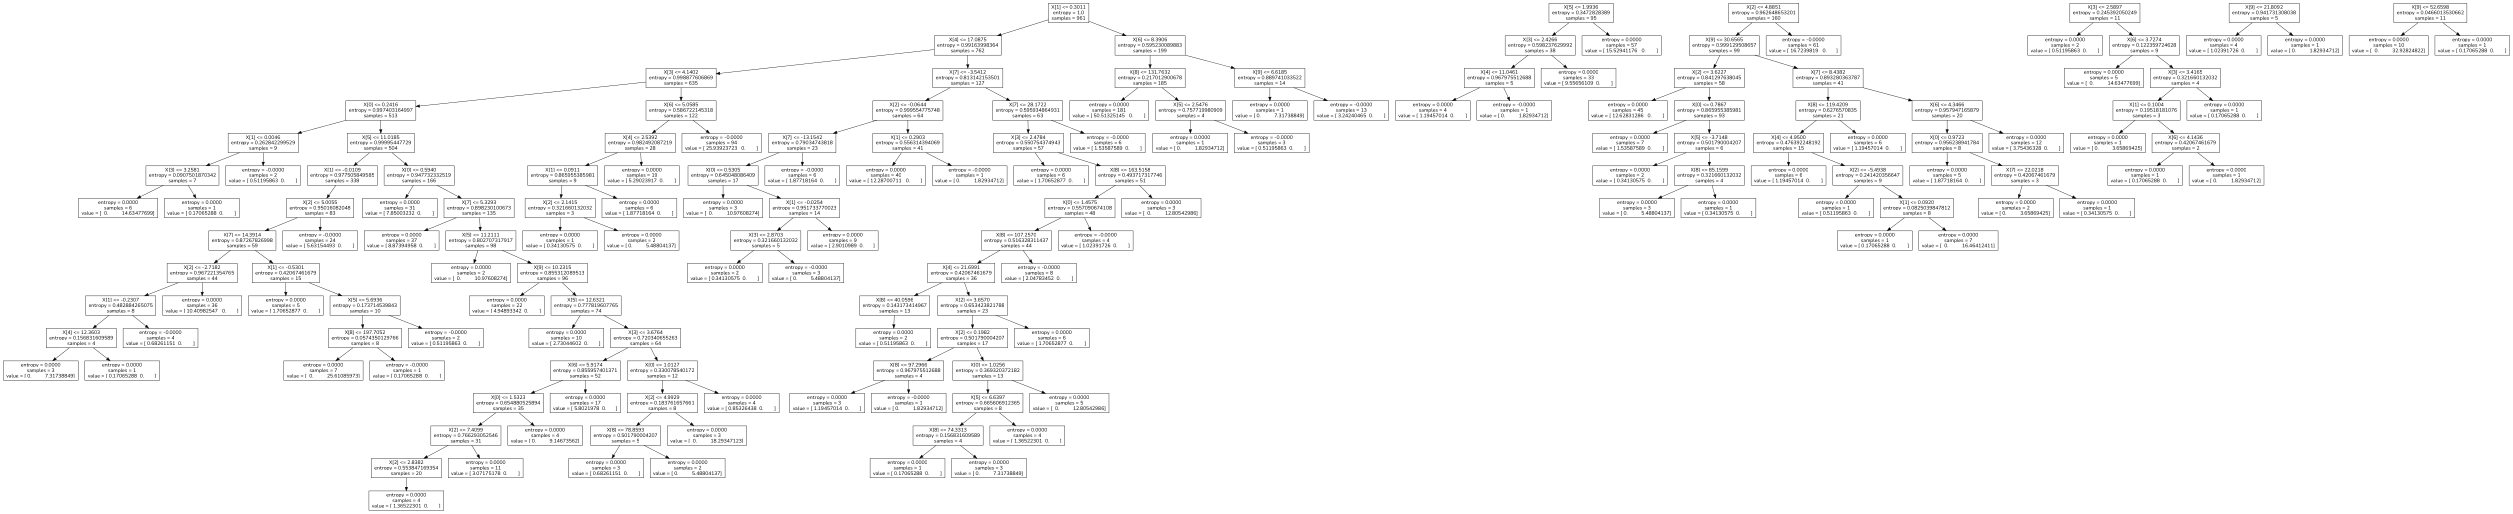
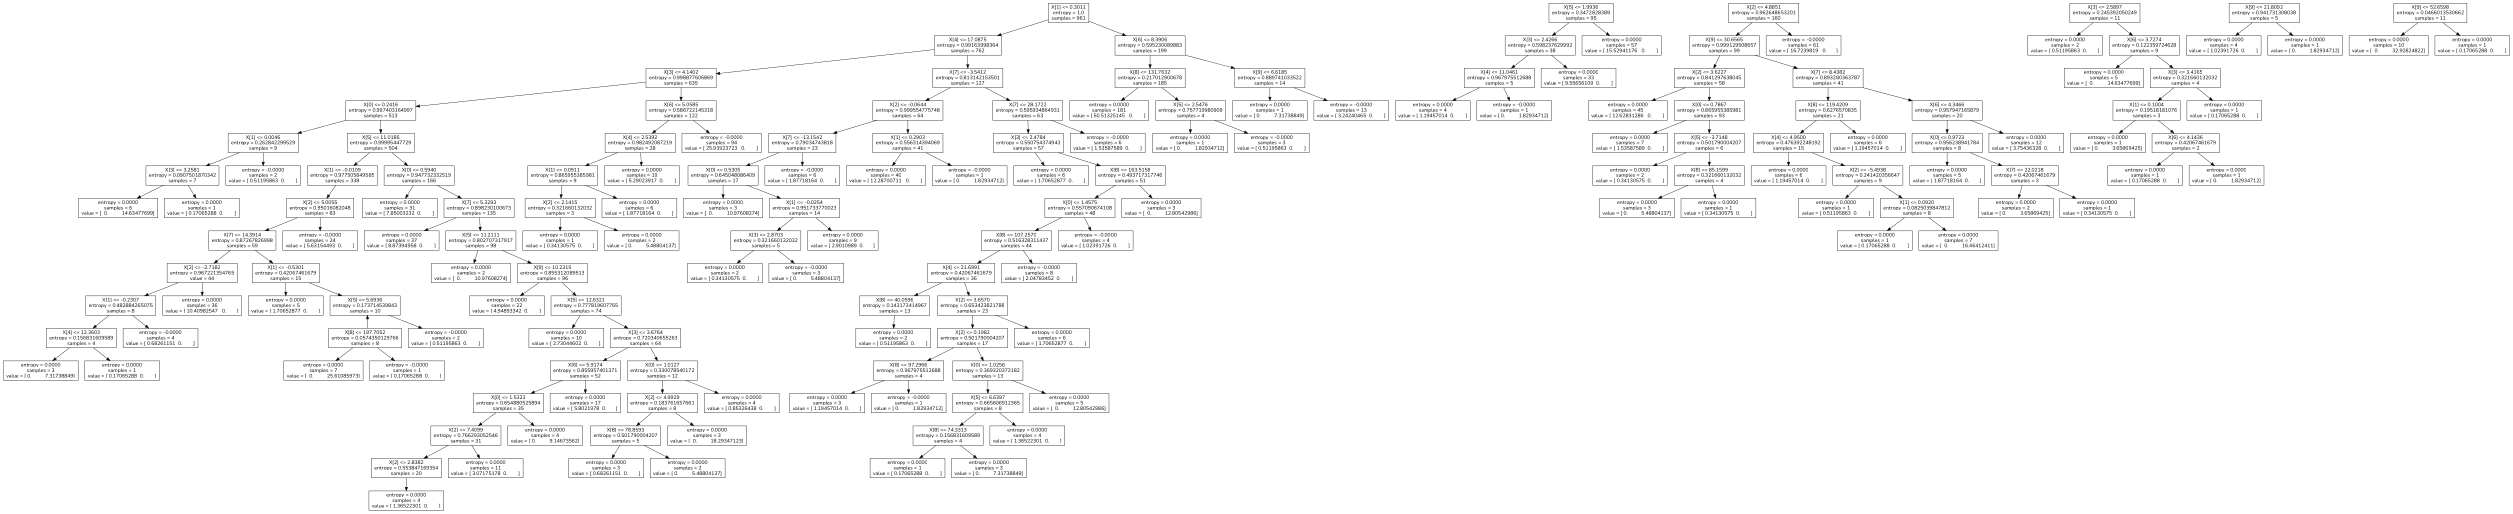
  digraph {
    fontname=Nunito
    node [fontname=Nunito shape=box]
    edge [fontname=Nunito]
    n1 [label="X[1] <= 0.3011\nentropy = 1.0\nsamples = 961"]
    n2 [label="X[4] <= 17.0875\nentropy = 0.99163998364\nsamples = 762"]
    n3 [label="X[6] <= 8.3906\nentropy = 0.595230089883\nsamples = 199"]
    n4 [label="X[3] <= 4.1402\nentropy = 0.998877606869\nsamples = 635"]
    n5 [label="X[7] <= -3.5412\nentropy = 0.813142153501\nsamples = 127"]
    n6 [label="X[8] <= 131.7632\nentropy = 0.217012900678\nsamples = 185"]
    n7 [label="X[9] <= 6.6185\nentropy = 0.889741033522\nsamples = 14"]
    n8 [label="X[0] <= 0.2416\nentropy = 0.997403164997\nsamples = 513"]
    n9 [label="X[6] <= 5.0585\nentropy = 0.586722145318\nsamples = 122"]
    n10 [label="X[2] <= -0.0644\nentropy = 0.999554775748\nsamples = 64"]
    n11 [label="X[7] <= 28.1722\nentropy = 0.595934864931\nsamples = 63"]
    n12 [label="X[1] <= 0.0046\nentropy = 0.262842299529\nsamples = 9"]
    n13 [label="X[5] <= 11.0185\nentropy = 0.99995447729\nsamples = 504"]
    n14 [label="X[4] <= 2.5392\nentropy = 0.982492087219\nsamples = 28"]
    n15 [label="entropy = -0.0000\nsamples = 94\nvalue = [ 25.93923723   0.        ]"]
    n16 [label="X[3] <= 3.2581\nentropy = 0.0907501870342\nsamples = 7"]
    n17 [label="entropy = -0.0000\nsamples = 2\nvalue = [ 0.51195863  0.        ]"]
    n18 [label="X[1] <= -0.0109\nentropy = 0.977505849585\nsamples = 338"]
    n19 [label="X[0] <= 0.5940\nentropy = 0.947732332519\nsamples = 166"]
    n20 [label="entropy = 0.0000\nsamples = 6\nvalue = [  0.          14.63477699]"]
    n21 [label="entropy = 0.0000\nsamples = 1\nvalue = [ 0.17065288  0.        ]"]
    n22 [label="X[2] <= 5.0055\nentropy = 0.95016082048\nsamples = 83"]
    n23 [label="entropy = 0.0000\nsamples = 31\nvalue = [ 7.85003232  0.        ]"]
    n24 [label="X[7] <= 5.3293\nentropy = 0.898230100673\nsamples = 135"]
    n25 [label="X[7] <= 14.3914\nentropy = 0.87267826998\nsamples = 59"]
    n26 [label="entropy = -0.0000\nsamples = 24\nvalue = [ 5.63154493  0.        ]"]
-   n27 [label="X[2] <= -2.7182\nentropy = 0.967221354765\nsamples = 44"]
+   n27 [label="X[2] <= -2.7182\nentropy = 0.967221354765\nvalue = 44"]
    n28 [label="X[1] <= -0.5301\nentropy = 0.42067461679\nsamples = 15"]
    n29 [label="X[1] <= -0.2307\nentropy = 0.482884265075\nsamples = 8"]
    n30 [label="entropy = 0.0000\nsamples = 36\nvalue = [ 10.40982547   0.        ]"]
    n31 [label="entropy = 0.0000\nsamples = 5\nvalue = [ 1.70652877  0.        ]"]
    n32 [label="X[5] <= 5.6936\nentropy = 0.173714539843\nsamples = 10"]
    n33 [label="X[4] <= 12.3603\nentropy = 0.156831609589\nsamples = 4"]
    n34 [label="entropy = -0.0000\nsamples = 4\nvalue = [ 0.68261151  0.        ]"]
    n35 [label="entropy = 0.0000\nsamples = 3\nvalue = [ 0.          7.31738849]"]
    n36 [label="entropy = 0.0000\nsamples = 1\nvalue = [ 0.17065288  0.        ]"]
    n37 [label="X[8] <= 197.7052\nentropy = 0.0574350129766\nsamples = 8"]
    n38 [label="entropy = -0.0000\nsamples = 2\nvalue = [ 0.51195863  0.        ]"]
    n39 [label="entropy = 0.0000\nsamples = 7\nvalue = [  0.          25.61085973]"]
    n40 [label="entropy = -0.0000\nsamples = 1\nvalue = [ 0.17065288  0.        ]"]
    n41 [label="X[5] <= 1.9936\nentropy = 0.3472828389\nsamples = 95"]
    n42 [label="X[3] <= 2.4266\nentropy = 0.598237629992\nsamples = 38"]
    n43 [label="entropy = 0.0000\nsamples = 57\nvalue = [ 15.52941176   0.        ]"]
    n44 [label="X[2] <= 4.8851\nentropy = 0.962648653201\nsamples = 160"]
    n45 [label="X[9] <= 30.6565\nentropy = 0.999129508657\nsamples = 99"]
    n46 [label="entropy = -0.0000\nsamples = 61\nvalue = [ 16.7239819   0.       ]"]
    n47 [label="X[4] <= 11.0461\nentropy = 0.967975512688\nsamples = 5"]
    n48 [label="entropy = 0.0000\nsamples = 33\nvalue = [ 9.55656109  0.        ]"]
    n49 [label="entropy = 0.0000\nsamples = 4\nvalue = [ 1.19457014  0.        ]"]
    n50 [label="entropy = -0.0000\nsamples = 1\nvalue = [ 0.          1.82934712]"]
    n51 [label="X[2] <= 3.6227\nentropy = 0.841297638045\nsamples = 58"]
    n52 [label="X[7] <= 8.4382\nentropy = 0.893280363787\nsamples = 41"]
    n53 [label="entropy = 0.0000\nsamples = 45\nvalue = [ 12.62831286   0.        ]"]
    n54 [label="X[0] <= 0.7867\nentropy = 0.865955385981\nsamples = 93"]
    n55 [label="X[8] <= 119.4209\nentropy = 0.6276570835\nsamples = 21"]
    n56 [label="X[6] <= 4.3466\nentropy = 0.957947165879\nsamples = 20"]
    n57 [label="entropy = 0.0000\nsamples = 7\nvalue = [ 1.53587589  0.        ]"]
    n58 [label="X[5] <= -3.7148\nentropy = 0.501790004207\nsamples = 6"]
    n59 [label="entropy = 0.0000\nsamples = 2\nvalue = [ 0.34130575  0.        ]"]
    n60 [label="X[8] <= 85.1599\nentropy = 0.321660132032\nsamples = 4"]
    n61 [label="entropy = 0.0000\nsamples = 3\nvalue = [ 0.          5.48804137]"]
    n62 [label="entropy = 0.0000\nsamples = 1\nvalue = [ 0.34130575  0.        ]"]
    n63 [label="X[4] <= 4.9500\nentropy = 0.476392248192\nsamples = 15"]
    n64 [label="entropy = 0.0000\nsamples = 6\nvalue = [ 1.19457014  0.        ]"]
    n65 [label="X[0] <= 0.9723\nentropy = 0.956238941784\nsamples = 8"]
    n66 [label="entropy = 0.0000\nsamples = 12\nvalue = [ 3.75436328  0.        ]"]
    n67 [label="entropy = 0.0000\nsamples = 6\nvalue = [ 1.19457014  0.        ]"]
    n68 [label="X[2] <= -5.4938\nentropy = 0.241420356647\nsamples = 9"]
    n69 [label="entropy = 0.0000\nsamples = 1\nvalue = [ 0.51195863  0.        ]"]
    n70 [label="X[1] <= 0.0920\nentropy = 0.0825039847812\nsamples = 8"]
    n71 [label="entropy = 0.0000\nsamples = 1\nvalue = [ 0.17065288  0.        ]"]
    n72 [label="entropy = 0.0000\nsamples = 7\nvalue = [  0.          16.46412411]"]
    n73 [label="entropy = 0.0000\nsamples = 5\nvalue = [ 1.87718164  0.        ]"]
    n74 [label="X[7] <= 22.0218\nentropy = 0.42067461679\nsamples = 3"]
    n75 [label="entropy = 0.0000\nsamples = 2\nvalue = [ 0.          3.65869425]"]
    n76 [label="entropy = 0.0000\nsamples = 1\nvalue = [ 0.34130575  0.        ]"]
    n77 [label="entropy = 0.0000\nsamples = 37\nvalue = [ 8.87394958  0.        ]"]
    n78 [label="X[5] <= 11.2111\nentropy = 0.802707317917\nsamples = 98"]
    n79 [label="entropy = 0.0000\nsamples = 2\nvalue = [  0.          10.97608274]"]
    n80 [label="X[9] <= 10.2315\nentropy = 0.855312089513\nsamples = 96"]
    n81 [label="entropy = 0.0000\nsamples = 22\nvalue = [ 4.94893342  0.        ]"]
    n82 [label="X[5] <= 12.6321\nentropy = 0.777819607765\nsamples = 74"]
    n83 [label="entropy = 0.0000\nsamples = 10\nvalue = [ 2.73044602  0.        ]"]
    n84 [label="X[3] <= 3.6764\nentropy = 0.720340655263\nsamples = 64"]
    n85 [label="X[6] <= 5.9174\nentropy = 0.855957401371\nsamples = 52"]
    n86 [label="X[0] <= 1.0127\nentropy = 0.330078540172\nsamples = 12"]
    n87 [label="X[0] <= 1.5323\nentropy = 0.654880525894\nsamples = 35"]
    n88 [label="entropy = 0.0000\nsamples = 17\nvalue = [ 5.8021978  0.       ]"]
    n89 [label="X[2] <= 4.9929\nentropy = 0.183761657661\nsamples = 8"]
    n90 [label="entropy = 0.0000\nsamples = 4\nvalue = [ 0.85326438  0.        ]"]
    n91 [label="X[2] <= 7.4099\nentropy = 0.766293052546\nsamples = 31"]
    n92 [label="entropy = 0.0000\nsamples = 4\nvalue = [ 0.          9.14673562]"]
    n93 [label="X[2] <= 2.8382\nentropy = 0.553847169354\nsamples = 20"]
    n94 [label="entropy = 0.0000\nsamples = 11\nvalue = [ 3.07175178  0.        ]"]
    n95 [label="entropy = 0.0000\nsamples = 4\nvalue = [ 1.36522301  0.        ]"]
    n96 [label="X[3] <= 2.5897\nentropy = 0.245392050249\nsamples = 11"]
    n97 [label="entropy = 0.0000\nsamples = 2\nvalue = [ 0.51195863  0.        ]"]
    n98 [label="X[6] <= 3.7274\nentropy = 0.122359724628\nsamples = 9"]
    n99 [label="X[9] <= 21.8092\nentropy = 0.941731308038\nsamples = 5"]
    n100 [label="entropy = 0.0000\nsamples = 4\nvalue = [ 1.02391726  0.        ]"]
    n101 [label="entropy = 0.0000\nsamples = 1\nvalue = [ 0.          1.82934712]"]
    n102 [label="entropy = 0.0000\nsamples = 5\nvalue = [  0.          14.63477699]"]
    n103 [label="X[3] <= 3.4165\nentropy = 0.321660132032\nsamples = 4"]
    n104 [label="X[1] <= 0.1004\nentropy = 0.19518181076\nsamples = 3"]
    n105 [label="entropy = 0.0000\nsamples = 1\nvalue = [ 0.17065288  0.        ]"]
    n106 [label="entropy = 0.0000\nsamples = 1\nvalue = [ 0.          3.65869425]"]
    n107 [label="X[6] <= 4.1436\nentropy = 0.42067461679\nsamples = 2"]
    n108 [label="entropy = 0.0000\nsamples = 1\nvalue = [ 0.17065288  0.        ]"]
    n109 [label="entropy = 0.0000\nsamples = 1\nvalue = [ 0.          1.82934712]"]
    n110 [label="X[8] <= 78.8593\nentropy = 0.501790004207\nsamples = 5"]
    n111 [label="entropy = 0.0000\nsamples = 3\nvalue = [  0.          18.29347123]"]
    n112 [label="entropy = 0.0000\nsamples = 3\nvalue = [ 0.68261151  0.        ]"]
    n113 [label="entropy = 0.0000\nsamples = 2\nvalue = [ 0.          5.48804137]"]
    n114 [label="X[1] <= 0.0911\nentropy = 0.865955385981\nsamples = 9"]
    n115 [label="entropy = 0.0000\nsamples = 19\nvalue = [ 5.29023917  0.        ]"]
    n116 [label="X[2] <= 2.1415\nentropy = 0.321660132032\nsamples = 3"]
    n117 [label="entropy = 0.0000\nsamples = 6\nvalue = [ 1.87718164  0.        ]"]
    n118 [label="entropy = 0.0000\nsamples = 1\nvalue = [ 0.34130575  0.        ]"]
    n119 [label="entropy = 0.0000\nsamples = 2\nvalue = [ 0.          5.48804137]"]
    n120 [label="X[7] <= -13.1542\nentropy = 0.79034743818\nsamples = 23"]
    n121 [label="X[1] <= 0.2903\nentropy = 0.556314394069\nsamples = 41"]
    n122 [label="X[3] <= 2.4784\nentropy = 0.550754374943\nsamples = 57"]
    n123 [label="entropy = -0.0000\nsamples = 6\nvalue = [ 1.53587589  0.        ]"]
    n124 [label="X[0] <= 0.5305\nentropy = 0.645048086409\nsamples = 17"]
    n125 [label="entropy = -0.0000\nsamples = 6\nvalue = [ 1.87718164  0.        ]"]
    n126 [label="entropy = 0.0000\nsamples = 40\nvalue = [ 12.28700711   0.        ]"]
    n127 [label="entropy = -0.0000\nsamples = 1\nvalue = [ 0.          1.82934712]"]
    n128 [label="entropy = 0.0000\nsamples = 3\nvalue = [  0.          10.97608274]"]
    n129 [label="X[1] <= -0.0254\nentropy = 0.951733770023\nsamples = 14"]
    n130 [label="X[3] <= 2.8703\nentropy = 0.321660132032\nsamples = 5"]
    n131 [label="entropy = 0.0000\nsamples = 9\nvalue = [ 2.9010989  0.       ]"]
    n132 [label="entropy = 0.0000\nsamples = 2\nvalue = [ 0.34130575  0.        ]"]
    n133 [label="entropy = -0.0000\nsamples = 3\nvalue = [ 0.          5.48804137]"]
    n134 [label="entropy = 0.0000\nsamples = 6\nvalue = [ 1.70652877  0.        ]"]
    n135 [label="X[8] <= 163.5158\nentropy = 0.493717317746\nsamples = 51"]
    n136 [label="X[0] <= 1.4575\nentropy = 0.557090674108\nsamples = 48"]
    n137 [label="entropy = 0.0000\nsamples = 3\nvalue = [  0.          12.80542986]"]
    n138 [label="X[8] <= 107.2570\nentropy = 0.516328311437\nsamples = 44"]
    n139 [label="entropy = -0.0000\nsamples = 4\nvalue = [ 1.02391726  0.        ]"]
    n140 [label="X[4] <= 21.6991\nentropy = 0.42067461679\nsamples = 36"]
    n141 [label="entropy = -0.0000\nsamples = 8\nvalue = [ 2.04783452  0.        ]"]
    n142 [label="X[8] <= 40.0596\nentropy = 0.143173414967\nsamples = 13"]
    n143 [label="X[2] <= 3.6570\nentropy = 0.653423821788\nsamples = 23"]
    n144 [label="entropy = 0.0000\nsamples = 2\nvalue = [ 0.51195863  0.        ]"]
    n145 [label="X[2] <= 0.1982\nentropy = 0.501790004207\nsamples = 17"]
    n146 [label="entropy = 0.0000\nsamples = 6\nvalue = [ 1.70652877  0.        ]"]
    n147 [label="X[9] <= 52.6598\nentropy = 0.0466013530662\nsamples = 11"]
    n148 [label="entropy = 0.0000\nsamples = 10\nvalue = [  0.          32.92824822]"]
    n149 [label="entropy = 0.0000\nsamples = 1\nvalue = [ 0.17065288  0.        ]"]
    n150 [label="X[8] <= 97.2966\nentropy = 0.967975512688\nsamples = 4"]
    n151 [label="X[0] <= 1.0256\nentropy = 0.369320372182\nsamples = 13"]
    n152 [label="entropy = 0.0000\nsamples = 3\nvalue = [ 1.19457014  0.        ]"]
    n153 [label="entropy = -0.0000\nsamples = 1\nvalue = [ 0.          1.82934712]"]
    n154 [label="X[5] <= 6.6397\nentropy = 0.665606912365\nsamples = 8"]
    n155 [label="entropy = 0.0000\nsamples = 5\nvalue = [  0.          12.80542986]"]
    n156 [label="X[8] <= 74.3313\nentropy = 0.156831609589\nsamples = 4"]
    n157 [label="entropy = 0.0000\nsamples = 4\nvalue = [ 1.36522301  0.        ]"]
    n158 [label="entropy = 0.0000\nsamples = 1\nvalue = [ 0.17065288  0.        ]"]
    n159 [label="entropy = 0.0000\nsamples = 3\nvalue = [ 0.          7.31738849]"]
    n160 [label="entropy = 0.0000\nsamples = 181\nvalue = [ 50.51325145   0.        ]"]
    n161 [label="X[5] <= 2.5476\nentropy = 0.757719980909\nsamples = 4"]
    n162 [label="entropy = 0.0000\nsamples = 1\nvalue = [ 0.          7.31738849]"]
    n163 [label="entropy = -0.0000\nsamples = 13\nvalue = [ 3.24240465  0.        ]"]
    n164 [label="entropy = 0.0000\nsamples = 1\nvalue = [ 0.          1.82934712]"]
    n165 [label="entropy = -0.0000\nsamples = 3\nvalue = [ 0.51195863  0.        ]"]
    n1 -> n2
    n1 -> n3
    n2 -> n4
    n2 -> n5
    n3 -> n6
    n3 -> n7
    n4 -> n8
    n4 -> n9
    n5 -> n10
    n5 -> n11
    n6 -> n160
    n6 -> n161
    n7 -> n162
    n7 -> n163
    n8 -> n12
    n8 -> n13
    n9 -> n14
    n9 -> n15
    n10 -> n120
    n10 -> n121
    n11 -> n122
    n11 -> n123
    n12 -> n16
    n12 -> n17
    n13 -> n18
    n13 -> n19
    n14 -> n114
    n14 -> n115
    n16 -> n20
    n16 -> n21
    n18 -> n22
    n19 -> n23
    n19 -> n24
    n22 -> n25
    n22 -> n26
    n24 -> n77
    n24 -> n78
    n25 -> n27
    n25 -> n28
    n27 -> n29
    n27 -> n30
    n28 -> n31
    n28 -> n32
    n29 -> n33
    n29 -> n34
-   n32 -> n37
+   n37 -> n32
    n32 -> n38
    n33 -> n35
    n33 -> n36
    n37 -> n39
    n37 -> n40
    n41 -> n42
    n41 -> n43
    n42 -> n47
    n42 -> n48
    n44 -> n45
    n44 -> n46
    n45 -> n51
    n45 -> n52
    n47 -> n49
    n47 -> n50
    n51 -> n53
    n51 -> n54
    n52 -> n55
    n52 -> n56
    n54 -> n57
    n54 -> n58
    n55 -> n63
    n55 -> n64
    n56 -> n65
    n56 -> n66
    n58 -> n59
    n58 -> n60
    n60 -> n61
    n60 -> n62
    n63 -> n67
    n63 -> n68
    n65 -> n73
    n65 -> n74
    n68 -> n69
    n68 -> n70
    n70 -> n71
    n70 -> n72
    n74 -> n75
    n74 -> n76
    n78 -> n79
    n78 -> n80
    n80 -> n81
    n80 -> n82
    n82 -> n83
    n82 -> n84
    n84 -> n85
    n84 -> n86
    n85 -> n87
    n85 -> n88
    n86 -> n89
    n86 -> n90
    n87 -> n91
    n87 -> n92
    n89 -> n110
    n89 -> n111
    n91 -> n93
    n91 -> n94
    n93 -> n95
    n96 -> n97
    n96 -> n98
    n98 -> n102
    n98 -> n103
    n99 -> n100
    n99 -> n101
    n103 -> n104
    n103 -> n105
    n104 -> n106
    n104 -> n107
    n107 -> n108
    n107 -> n109
    n110 -> n112
    n110 -> n113
    n114 -> n116
    n114 -> n117
    n116 -> n118
    n116 -> n119
    n120 -> n124
    n120 -> n125
    n121 -> n126
    n121 -> n127
    n122 -> n134
    n122 -> n135
    n124 -> n128
    n124 -> n129
    n129 -> n130
    n129 -> n131
    n130 -> n132
    n130 -> n133
    n135 -> n136
    n135 -> n137
    n136 -> n138
    n136 -> n139
    n138 -> n140
    n138 -> n141
    n140 -> n142
    n140 -> n143
    n142 -> n144
    n143 -> n145
    n143 -> n146
    n145 -> n150
    n145 -> n151
    n147 -> n148
    n147 -> n149
    n150 -> n152
    n150 -> n153
    n151 -> n154
    n151 -> n155
    n154 -> n156
    n154 -> n157
    n156 -> n158
    n156 -> n159
    n161 -> n164
    n161 -> n165
  }
